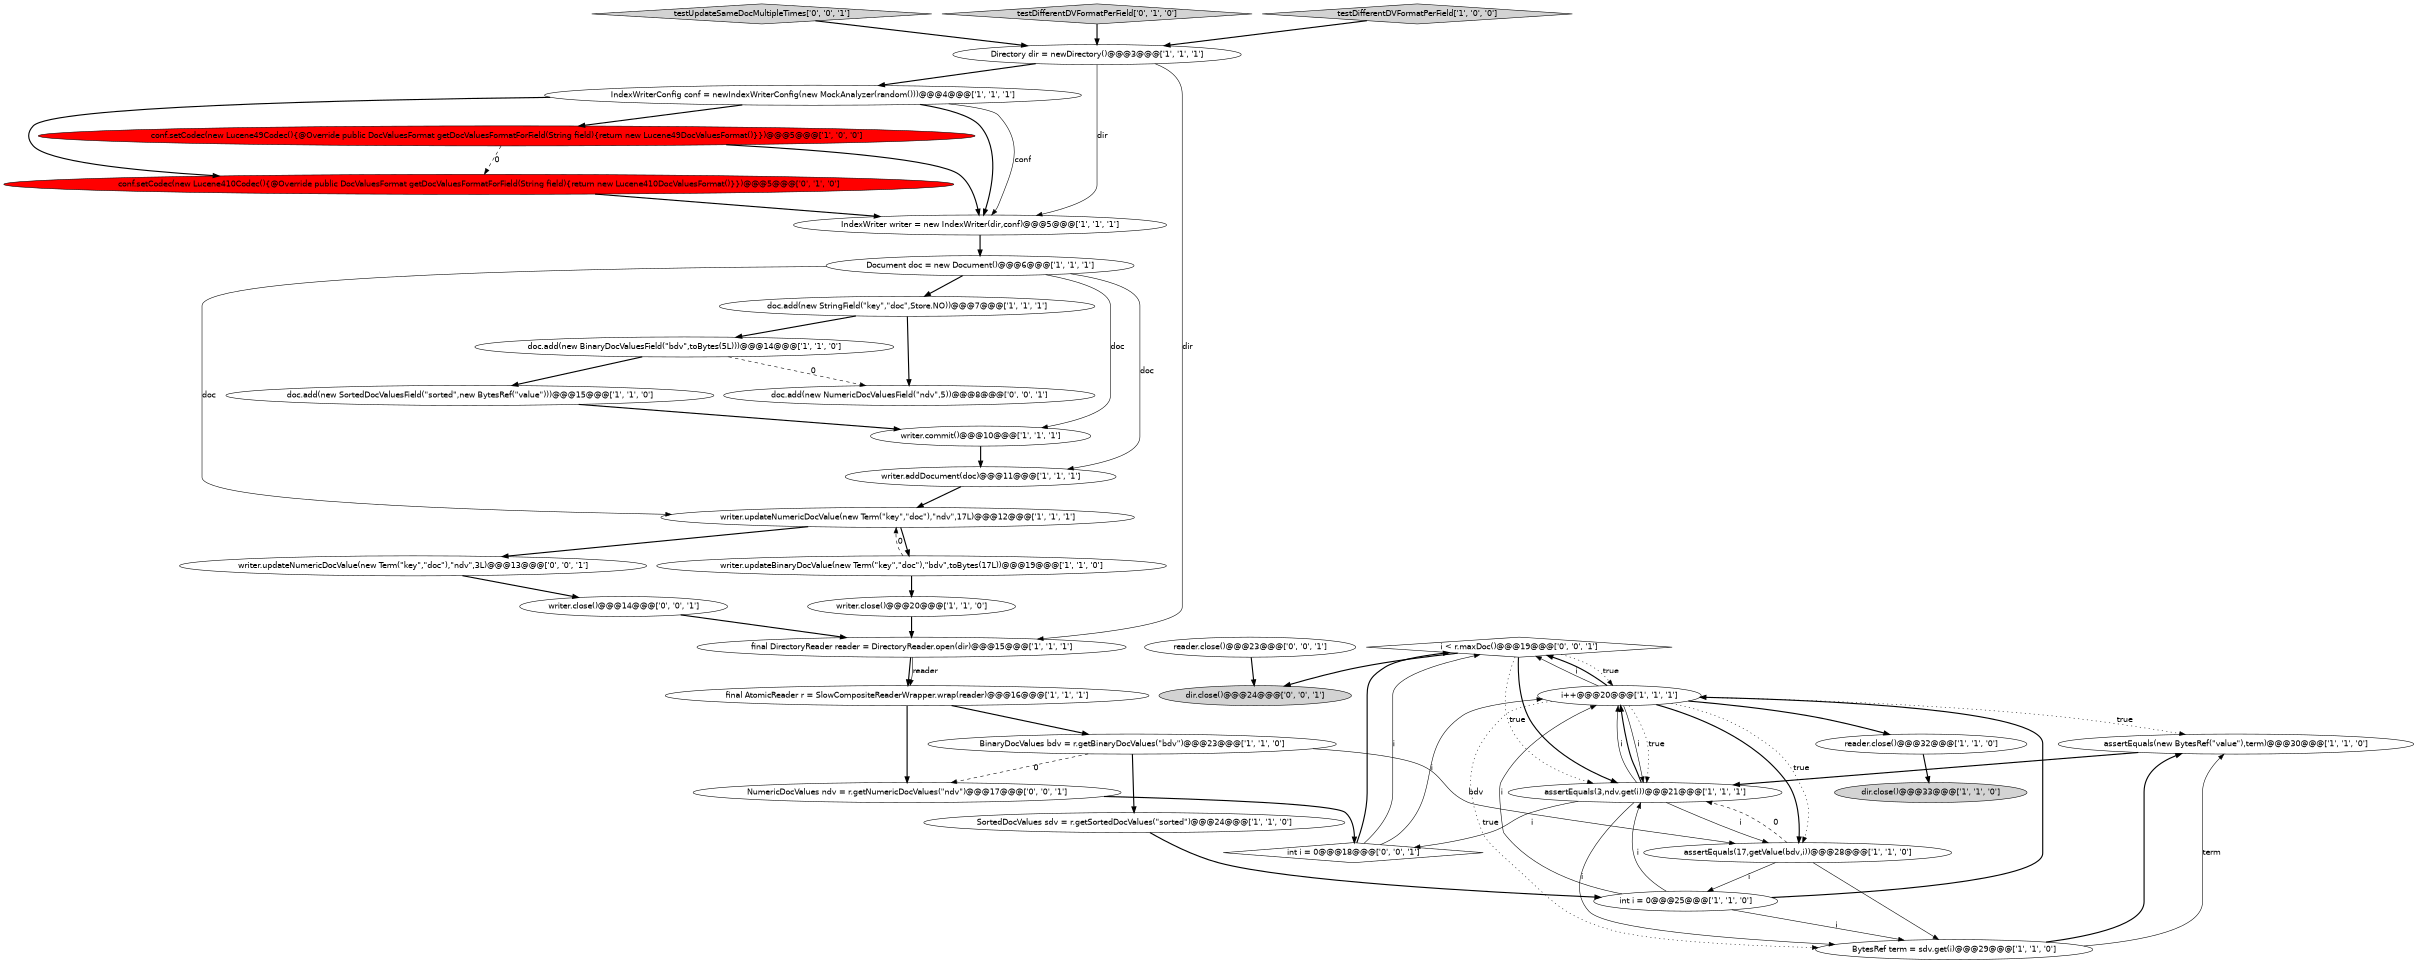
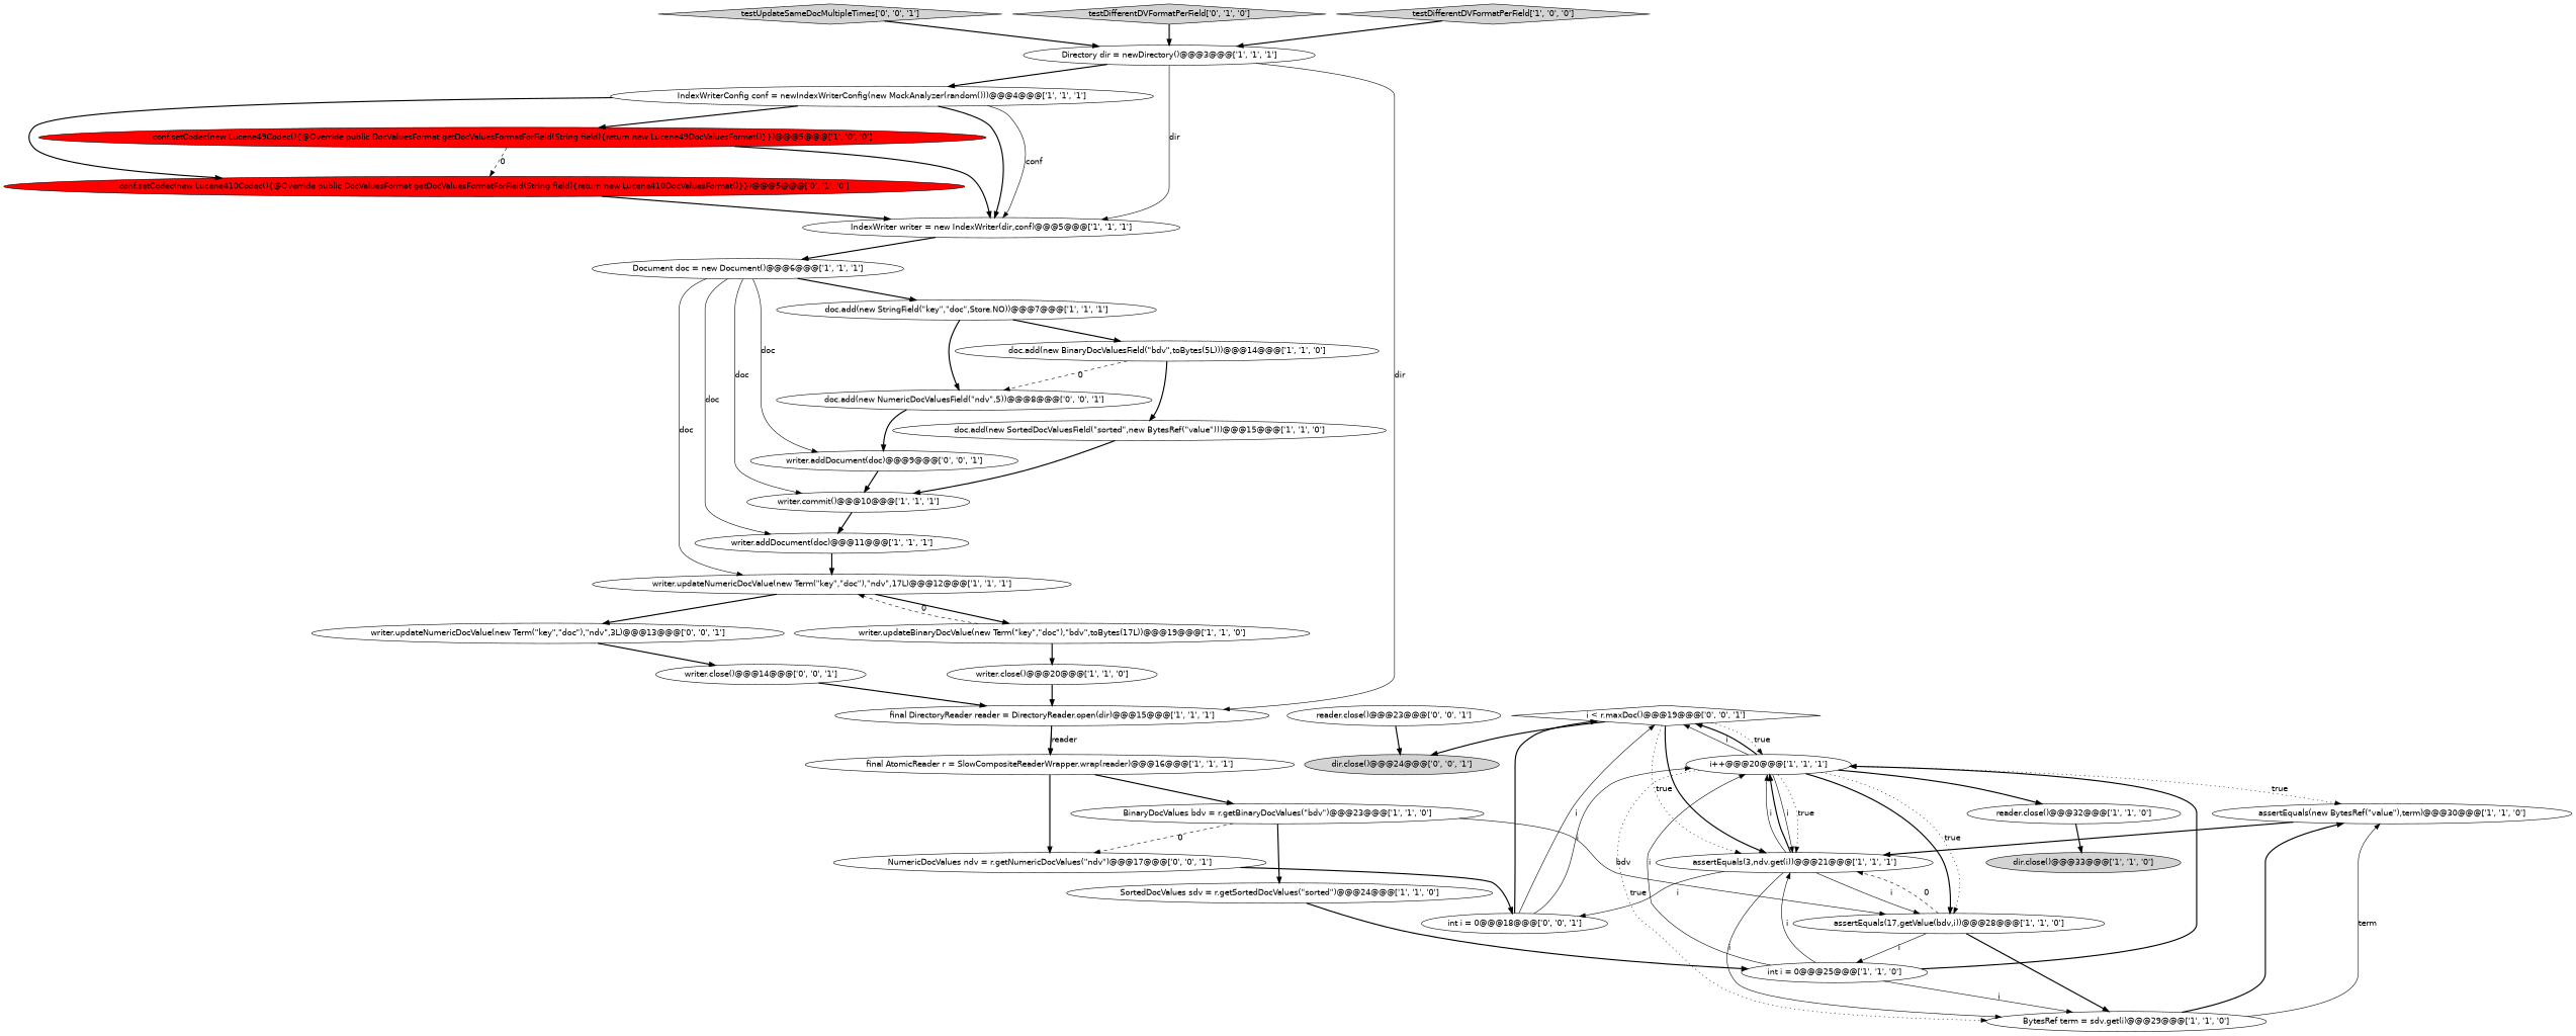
  digraph {
    fontname="DejaVu Sans"
    node [fillcolor=white fontname="DejaVu Sans" shape=ellipse style=filled]
    edge [fontname="DejaVu Sans" style=bold]
    n1 [label="i < r.maxDoc()@@@19@@@['0', '0', '1']" shape=diamond]
    n2 [label="i++@@@20@@@['1', '1', '1']"]
    n3 [label="assertEquals(3,ndv.get(i))@@@21@@@['1', '1', '1']"]
    n4 [fillcolor=lightgray label="dir.close()@@@24@@@['0', '0', '1']"]
    n5 [label="BytesRef term = sdv.get(i)@@@29@@@['1', '1', '0']"]
    n6 [label="assertEquals(17,getValue(bdv,i))@@@28@@@['1', '1', '0']"]
    n7 [label="reader.close()@@@32@@@['1', '1', '0']"]
    n8 [label="assertEquals(new BytesRef(\"value\"),term)@@@30@@@['1', '1', '0']"]
-   n9 [label="int i = 0@@@18@@@['0', '0', '1']" shape=diamond]
+   n9 [label="int i = 0@@@18@@@['0', '0', '1']"]
    n10 [label="reader.close()@@@23@@@['0', '0', '1']"]
    n11 [label="int i = 0@@@25@@@['1', '1', '0']"]
    n12 [fillcolor=lightgray label="dir.close()@@@33@@@['1', '1', '0']"]
    n13 [label="writer.close()@@@14@@@['0', '0', '1']"]
    n14 [label="final DirectoryReader reader = DirectoryReader.open(dir)@@@15@@@['1', '1', '1']"]
    n15 [label="final AtomicReader r = SlowCompositeReaderWrapper.wrap(reader)@@@16@@@['1', '1', '1']"]
    n16 [label="writer.commit()@@@10@@@['1', '1', '1']"]
    n17 [label="writer.addDocument(doc)@@@11@@@['1', '1', '1']"]
    n18 [label="writer.updateNumericDocValue(new Term(\"key\",\"doc\"),\"ndv\",17L)@@@12@@@['1', '1', '1']"]
    n19 [label="doc.add(new StringField(\"key\",\"doc\",Store.NO))@@@7@@@['1', '1', '1']"]
    n20 [label="doc.add(new BinaryDocValuesField(\"bdv\",toBytes(5L)))@@@14@@@['1', '1', '0']"]
    n21 [label="doc.add(new NumericDocValuesField(\"ndv\",5))@@@8@@@['0', '0', '1']"]
    n22 [label="doc.add(new SortedDocValuesField(\"sorted\",new BytesRef(\"value\")))@@@15@@@['1', '1', '0']"]
+   n23 [label="writer.addDocument(doc)@@@9@@@['0', '0', '1']"]
    n24 [label="writer.updateNumericDocValue(new Term(\"key\",\"doc\"),\"ndv\",3L)@@@13@@@['0', '0', '1']"]
    n25 [label="writer.updateBinaryDocValue(new Term(\"key\",\"doc\"),\"bdv\",toBytes(17L))@@@19@@@['1', '1', '0']"]
    n26 [fillcolor=lightgray label="testUpdateSameDocMultipleTimes['0', '0', '1']" shape=diamond]
    n27 [label="Directory dir = newDirectory()@@@3@@@['1', '1', '1']"]
    n28 [label="IndexWriter writer = new IndexWriter(dir,conf)@@@5@@@['1', '1', '1']"]
    n29 [label="IndexWriterConfig conf = newIndexWriterConfig(new MockAnalyzer(random()))@@@4@@@['1', '1', '1']"]
    n30 [label="writer.close()@@@20@@@['1', '1', '0']"]
    n31 [label="BinaryDocValues bdv = r.getBinaryDocValues(\"bdv\")@@@23@@@['1', '1', '0']"]
    n32 [label="NumericDocValues ndv = r.getNumericDocValues(\"ndv\")@@@17@@@['0', '0', '1']"]
    n33 [label="Document doc = new Document()@@@6@@@['1', '1', '1']"]
    n34 [label="SortedDocValues sdv = r.getSortedDocValues(\"sorted\")@@@24@@@['1', '1', '0']"]
    n35 [fillcolor=red label="conf.setCodec(new Lucene49Codec(){@Override public DocValuesFormat getDocValuesFormatForField(String field){return new Lucene49DocValuesFormat()}})@@@5@@@['1', '0', '0']"]
    n36 [fillcolor=red label="conf.setCodec(new Lucene410Codec(){@Override public DocValuesFormat getDocValuesFormatForField(String field){return new Lucene410DocValuesFormat()}})@@@5@@@['0', '1', '0']"]
    n37 [fillcolor=lightgray label="testDifferentDVFormatPerField['0', '1', '0']" shape=diamond]
    n38 [fillcolor=lightgray label="testDifferentDVFormatPerField['1', '0', '0']" shape=diamond]
    n1 -> n2 [label=true style=dotted]
    n1 -> n3
    n1 -> n3 [label=true style=dotted]
    n1 -> n4
    n2 -> n1 [label=i style=solid]
    n2 -> n1
    n2 -> n3 [label=i style=solid]
    n2 -> n3 [label=true style=dotted]
    n2 -> n5 [label=true style=dotted]
    n2 -> n6
    n2 -> n6 [label=true style=dotted]
    n2 -> n7
    n2 -> n8 [label=true style=dotted]
    n3 -> n2
    n3 -> n2 [label=i style=solid]
    n3 -> n5 [label=i style=solid]
    n3 -> n6 [label=i style=solid]
    n3 -> n9 [label=i style=solid]
    n5 -> n8
    n5 -> n8 [label=term style=solid]
    n6 -> n3 [label=0 style=dashed]
-   n6 -> n5 [style=solid]
+   n6 -> n5
    n6 -> n11 [label=i style=solid]
    n7 -> n12
    n8 -> n3
    n9 -> n1
    n9 -> n1 [label=i style=solid]
    n9 -> n2 [label=i style=solid]
    n10 -> n4
    n11 -> n2 [label=i style=solid]
    n11 -> n2
    n11 -> n3 [label=i style=solid]
    n11 -> n5 [label=i style=solid]
    n13 -> n14
    n14 -> n15
    n14 -> n15 [label=reader style=solid]
    n15 -> n31
    n15 -> n32
    n16 -> n17
    n17 -> n18
    n18 -> n24
    n18 -> n25
    n19 -> n20
    n19 -> n21
    n20 -> n21 [label=0 style=dashed]
    n20 -> n22
+   n21 -> n23
    n22 -> n16
+   n23 -> n16
    n24 -> n13
    n25 -> n18 [label=0 style=dashed]
    n25 -> n30
    n26 -> n27
    n27 -> n14 [label=dir style=solid]
    n27 -> n28 [label=dir style=solid]
    n27 -> n29
    n28 -> n33
    n29 -> n28 [label=conf style=solid]
    n29 -> n28
    n29 -> n35
    n29 -> n36
    n30 -> n14
    n31 -> n6 [label=bdv style=solid]
    n31 -> n32 [label=0 style=dashed]
    n31 -> n34
    n32 -> n9
    n33 -> n16 [label=doc style=solid]
    n33 -> n17 [label=doc style=solid]
    n33 -> n18 [label=doc style=solid]
    n33 -> n19
+   n33 -> n23 [label=doc style=solid]
    n34 -> n11
    n35 -> n28
    n35 -> n36 [label=0 style=dashed]
    n36 -> n28
    n37 -> n27
    n38 -> n27
  }
